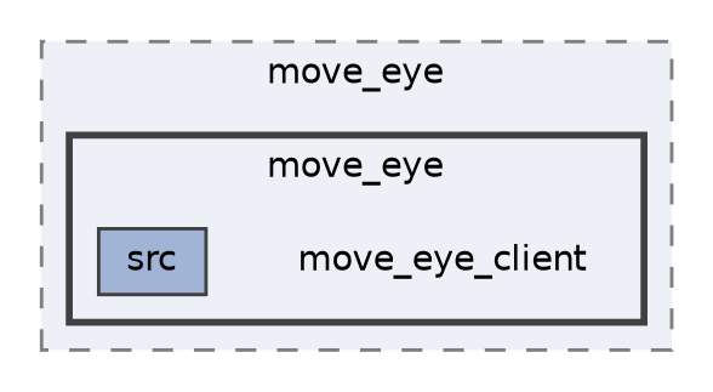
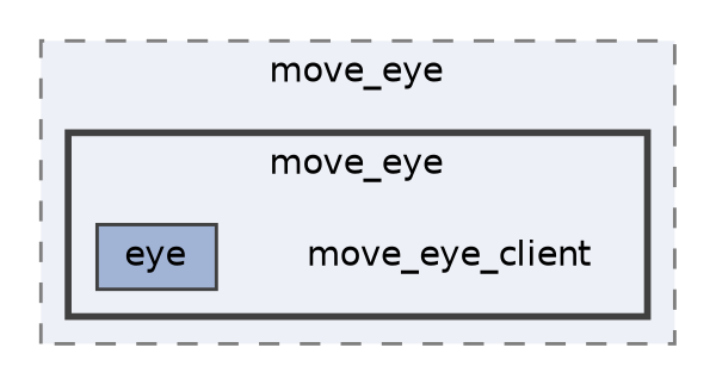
  digraph {
    compound=true
    node [fontname=Helvetica fontsize=10]
    n1 [height=0.2 label=move_eye_client shape=plaintext width=0.4]
-   n2 [color=grey25 fillcolor="#a2b4d6" height=0.2 label=src shape=box style=filled width=0.4]
+   n2 [color=grey25 fillcolor="#a2b4d6" height=0.2 label=eye shape=box style=filled width=0.4]
    subgraph cluster_1 {
      bgcolor="#edf0f7"
      fontname=Helvetica
      fontsize=10
      label=move_eye
      pencolor=grey50
      style="filled,dashed"
      subgraph cluster_2 {
        bgcolor="#edf0f7"
        fontname=Helvetica
        fontsize=10
        pencolor=grey25
        style="filled,bold"
        n1
        n2
      }
    }
  }
